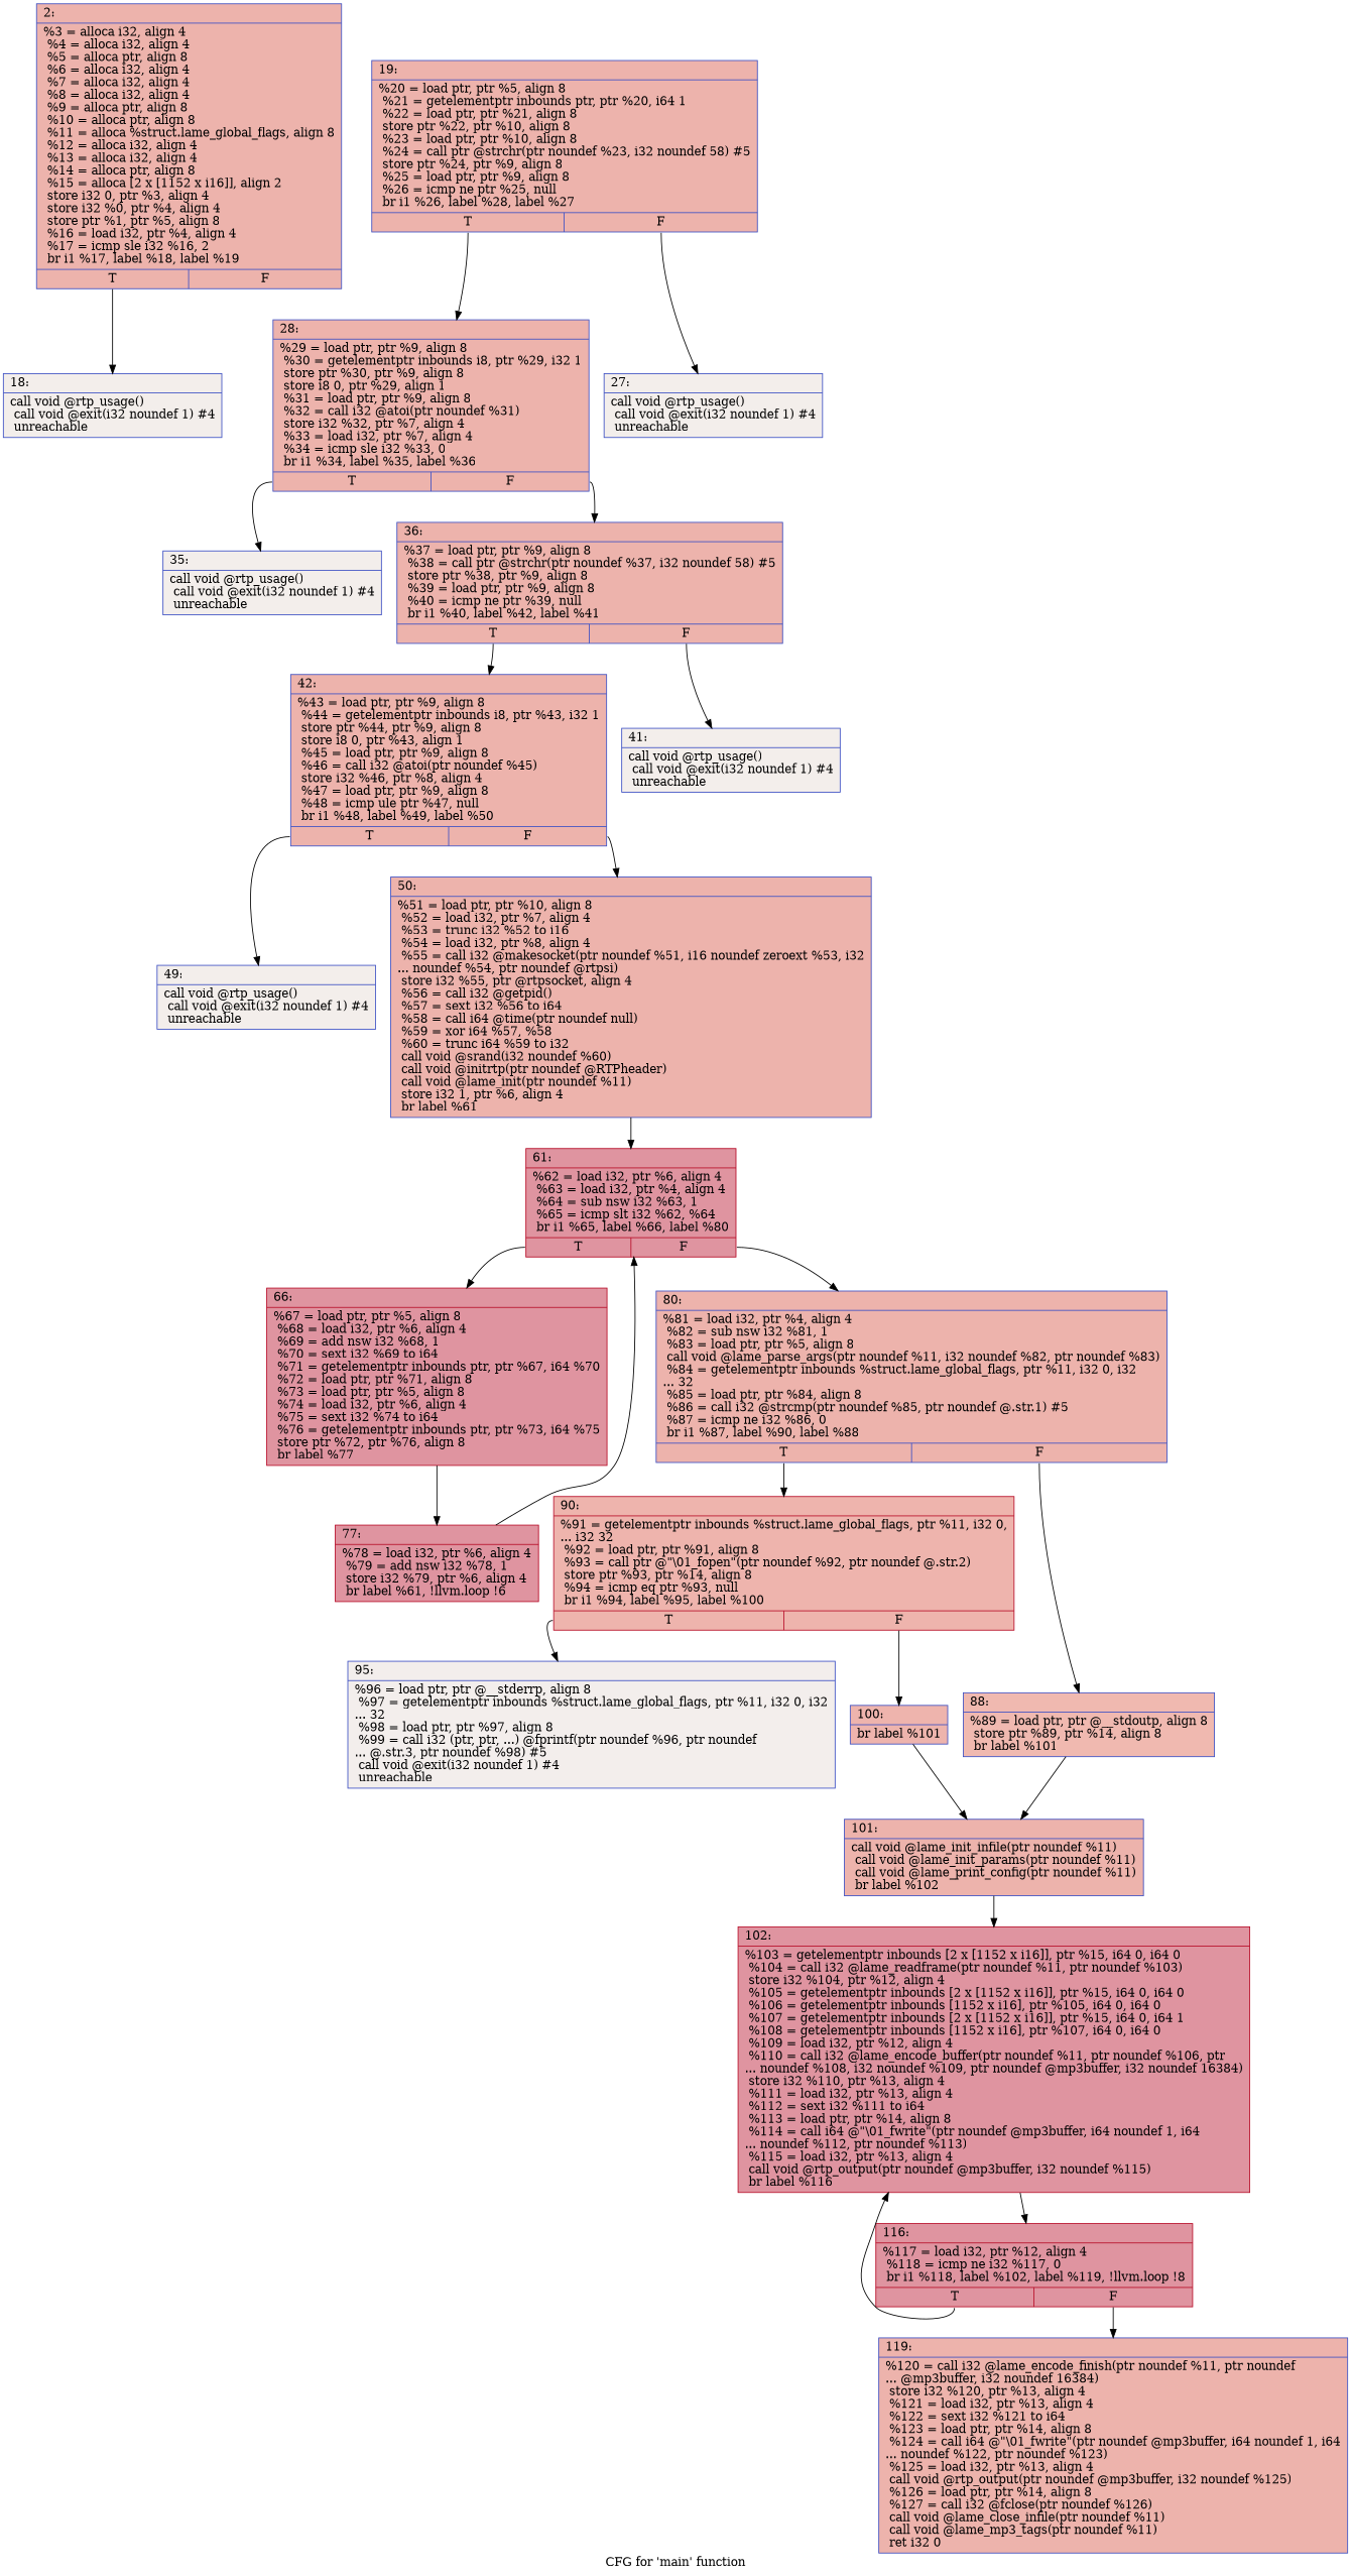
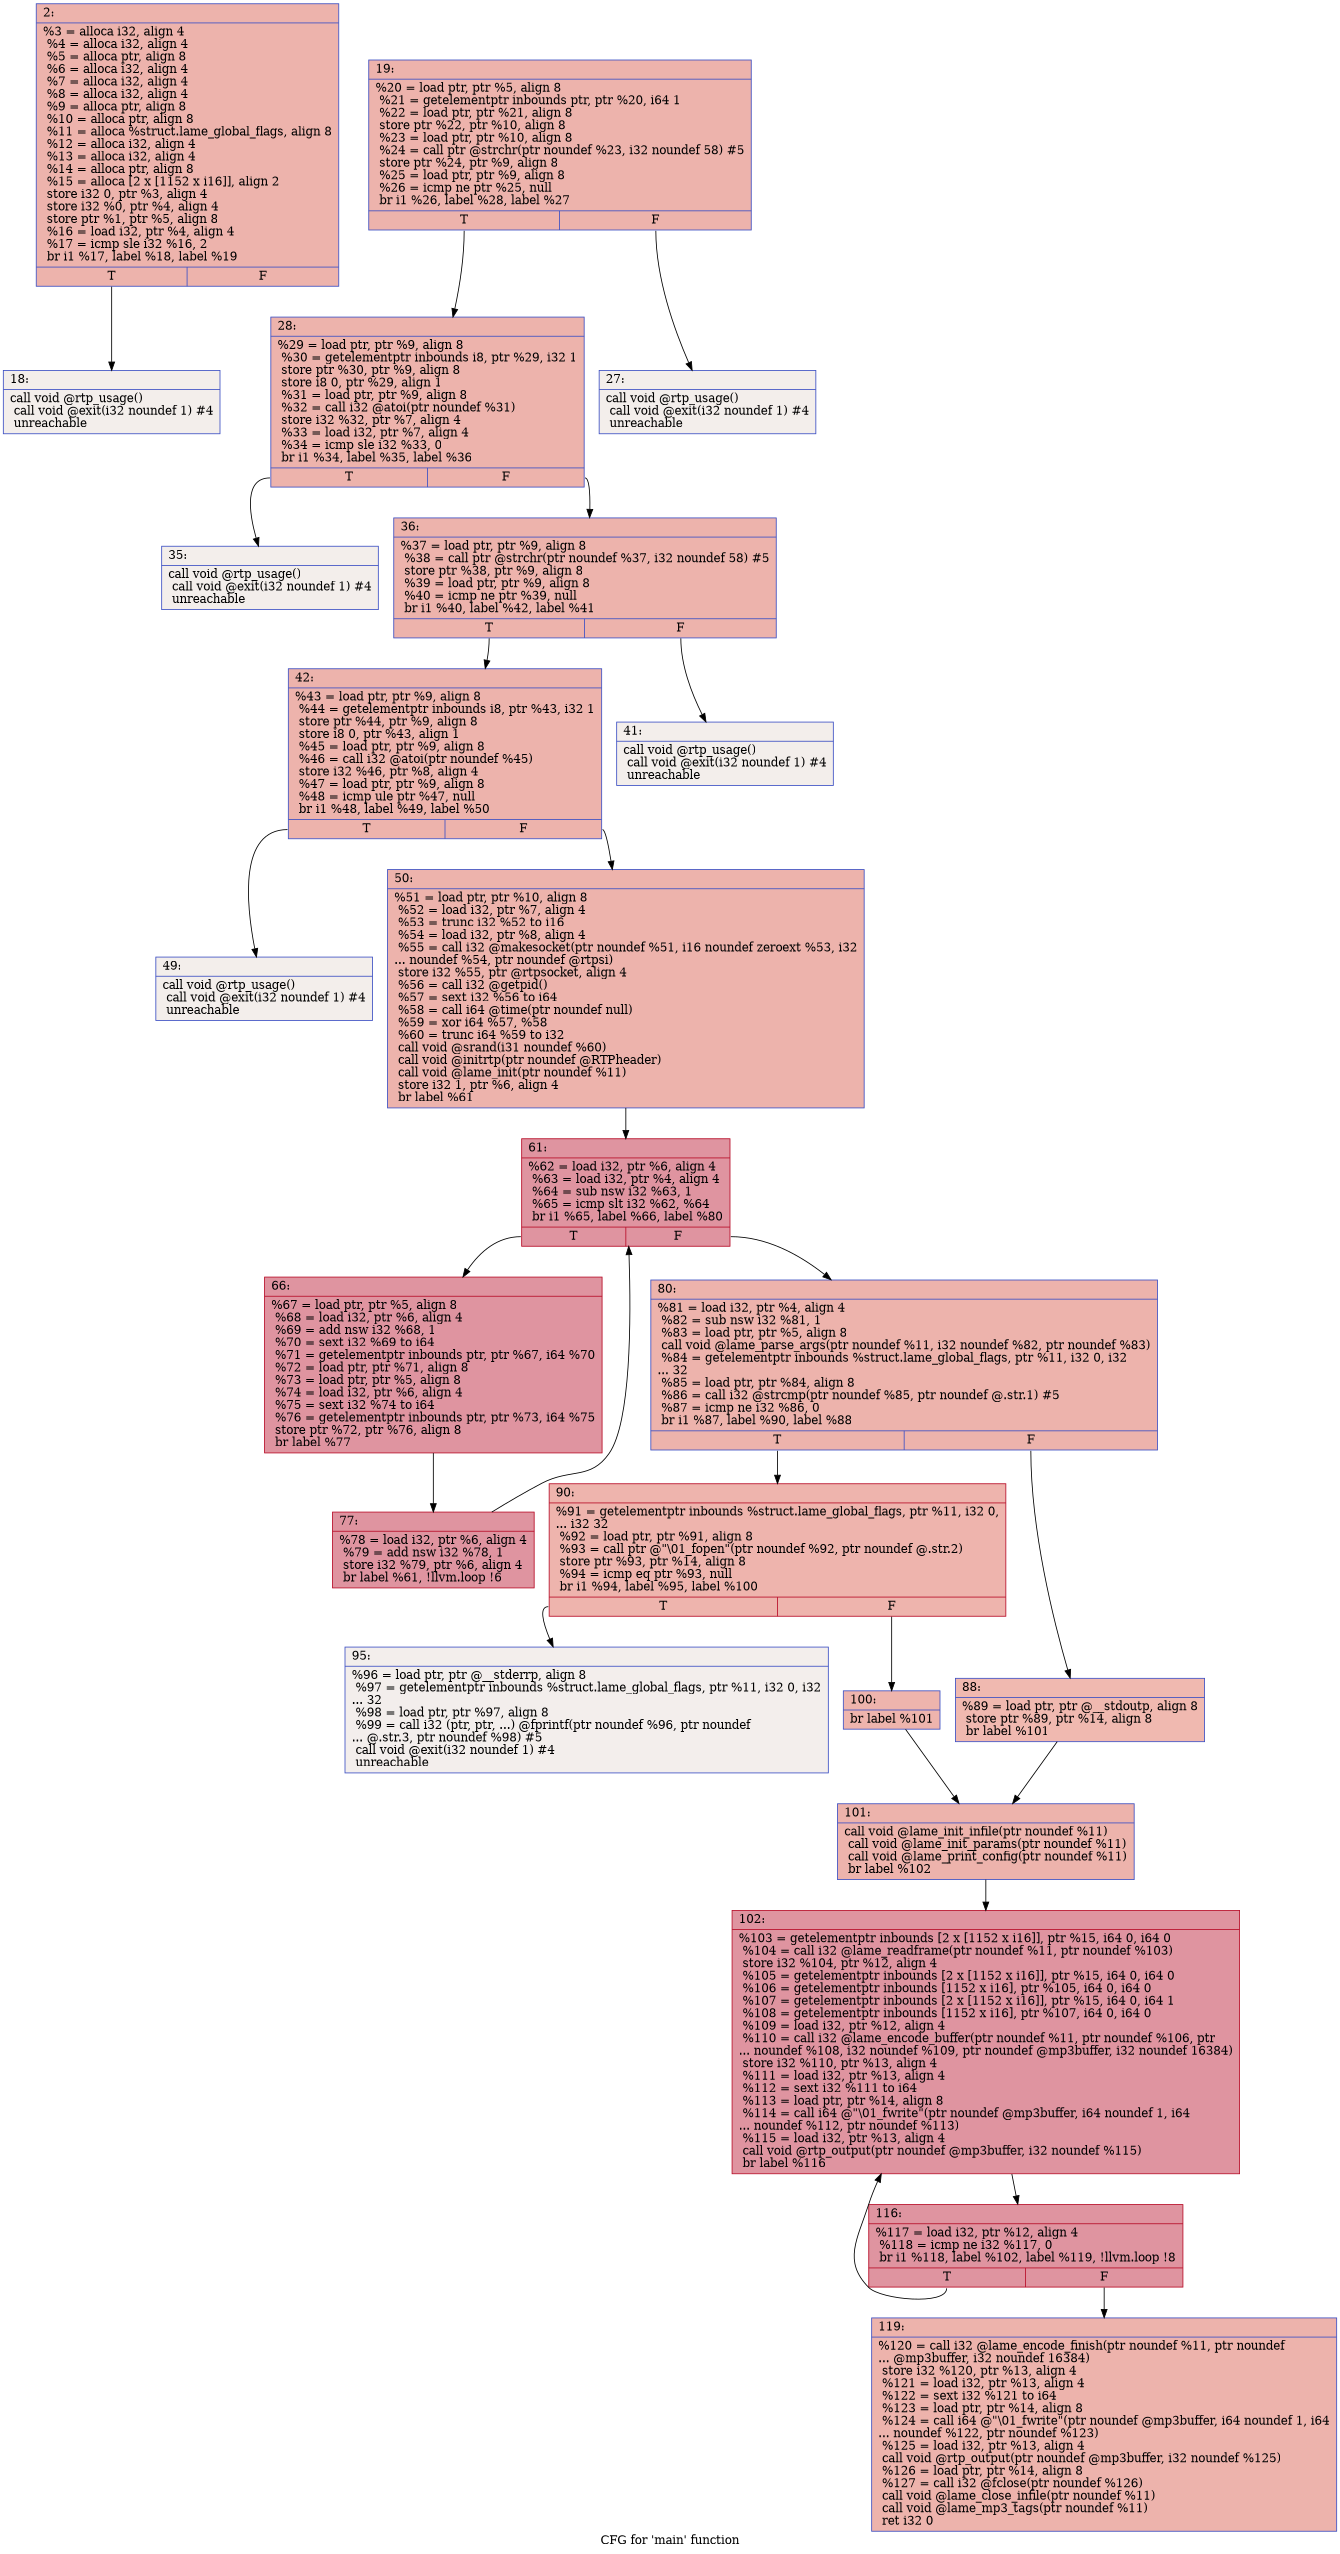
  digraph {
    fontname="DejaVu Serif"
    label="CFG for 'main' function"
    node [color="#3d50c3ff" fillcolor="#d6524470" fontname="DejaVu Serif" shape=record style=filled]
    edge [fontname="DejaVu Serif" tailport=s0]
    n1 [label="{2:\l|  %3 = alloca i32, align 4\l  %4 = alloca i32, align 4\l  %5 = alloca ptr, align 8\l  %6 = alloca i32, align 4\l  %7 = alloca i32, align 4\l  %8 = alloca i32, align 4\l  %9 = alloca ptr, align 8\l  %10 = alloca ptr, align 8\l  %11 = alloca %struct.lame_global_flags, align 8\l  %12 = alloca i32, align 4\l  %13 = alloca i32, align 4\l  %14 = alloca ptr, align 8\l  %15 = alloca [2 x [1152 x i16]], align 2\l  store i32 0, ptr %3, align 4\l  store i32 %0, ptr %4, align 4\l  store ptr %1, ptr %5, align 8\l  %16 = load i32, ptr %4, align 4\l  %17 = icmp sle i32 %16, 2\l  br i1 %17, label %18, label %19\l|{<s0>T|<s1>F}}"]
    n2 [fillcolor="#e5d8d170" label="{18:\l|  call void @rtp_usage()\l  call void @exit(i32 noundef 1) #4\l  unreachable\l}"]
    n3 [label="{19:\l|  %20 = load ptr, ptr %5, align 8\l  %21 = getelementptr inbounds ptr, ptr %20, i64 1\l  %22 = load ptr, ptr %21, align 8\l  store ptr %22, ptr %10, align 8\l  %23 = load ptr, ptr %10, align 8\l  %24 = call ptr @strchr(ptr noundef %23, i32 noundef 58) #5\l  store ptr %24, ptr %9, align 8\l  %25 = load ptr, ptr %9, align 8\l  %26 = icmp ne ptr %25, null\l  br i1 %26, label %28, label %27\l|{<s0>T|<s1>F}}"]
    n4 [label="{28:\l|  %29 = load ptr, ptr %9, align 8\l  %30 = getelementptr inbounds i8, ptr %29, i32 1\l  store ptr %30, ptr %9, align 8\l  store i8 0, ptr %29, align 1\l  %31 = load ptr, ptr %9, align 8\l  %32 = call i32 @atoi(ptr noundef %31)\l  store i32 %32, ptr %7, align 4\l  %33 = load i32, ptr %7, align 4\l  %34 = icmp sle i32 %33, 0\l  br i1 %34, label %35, label %36\l|{<s0>T|<s1>F}}"]
    n5 [fillcolor="#e5d8d170" label="{27:\l|  call void @rtp_usage()\l  call void @exit(i32 noundef 1) #4\l  unreachable\l}"]
    n6 [fillcolor="#e5d8d170" label="{35:\l|  call void @rtp_usage()\l  call void @exit(i32 noundef 1) #4\l  unreachable\l}"]
    n7 [label="{36:\l|  %37 = load ptr, ptr %9, align 8\l  %38 = call ptr @strchr(ptr noundef %37, i32 noundef 58) #5\l  store ptr %38, ptr %9, align 8\l  %39 = load ptr, ptr %9, align 8\l  %40 = icmp ne ptr %39, null\l  br i1 %40, label %42, label %41\l|{<s0>T|<s1>F}}"]
    n8 [label="{42:\l|  %43 = load ptr, ptr %9, align 8\l  %44 = getelementptr inbounds i8, ptr %43, i32 1\l  store ptr %44, ptr %9, align 8\l  store i8 0, ptr %43, align 1\l  %45 = load ptr, ptr %9, align 8\l  %46 = call i32 @atoi(ptr noundef %45)\l  store i32 %46, ptr %8, align 4\l  %47 = load ptr, ptr %9, align 8\l  %48 = icmp ule ptr %47, null\l  br i1 %48, label %49, label %50\l|{<s0>T|<s1>F}}"]
    n9 [fillcolor="#e5d8d170" label="{41:\l|  call void @rtp_usage()\l  call void @exit(i32 noundef 1) #4\l  unreachable\l}"]
    n10 [fillcolor="#e5d8d170" label="{49:\l|  call void @rtp_usage()\l  call void @exit(i32 noundef 1) #4\l  unreachable\l}"]
-   n11 [label="{50:\l|  %51 = load ptr, ptr %10, align 8\l  %52 = load i32, ptr %7, align 4\l  %53 = trunc i32 %52 to i16\l  %54 = load i32, ptr %8, align 4\l  %55 = call i32 @makesocket(ptr noundef %51, i16 noundef zeroext %53, i32\l... noundef %54, ptr noundef @rtpsi)\l  store i32 %55, ptr @rtpsocket, align 4\l  %56 = call i32 @getpid()\l  %57 = sext i32 %56 to i64\l  %58 = call i64 @time(ptr noundef null)\l  %59 = xor i64 %57, %58\l  %60 = trunc i64 %59 to i32\l  call void @srand(i32 noundef %60)\l  call void @initrtp(ptr noundef @RTPheader)\l  call void @lame_init(ptr noundef %11)\l  store i32 1, ptr %6, align 4\l  br label %61\l}"]
+   n11 [label="{50:\l|  %51 = load ptr, ptr %10, align 8\l  %52 = load i32, ptr %7, align 4\l  %53 = trunc i32 %52 to i16\l  %54 = load i32, ptr %8, align 4\l  %55 = call i32 @makesocket(ptr noundef %51, i16 noundef zeroext %53, i32\l... noundef %54, ptr noundef @rtpsi)\l  store i32 %55, ptr @rtpsocket, align 4\l  %56 = call i32 @getpid()\l  %57 = sext i32 %56 to i64\l  %58 = call i64 @time(ptr noundef null)\l  %59 = xor i64 %57, %58\l  %60 = trunc i64 %59 to i32\l  call void @srand(i31 noundef %60)\l  call void @initrtp(ptr noundef @RTPheader)\l  call void @lame_init(ptr noundef %11)\l  store i32 1, ptr %6, align 4\l  br label %61\l}"]
    n12 [color="#b70d28ff" fillcolor="#b70d2870" label="{61:\l|  %62 = load i32, ptr %6, align 4\l  %63 = load i32, ptr %4, align 4\l  %64 = sub nsw i32 %63, 1\l  %65 = icmp slt i32 %62, %64\l  br i1 %65, label %66, label %80\l|{<s0>T|<s1>F}}"]
    n13 [color="#b70d28ff" fillcolor="#b70d2870" label="{66:\l|  %67 = load ptr, ptr %5, align 8\l  %68 = load i32, ptr %6, align 4\l  %69 = add nsw i32 %68, 1\l  %70 = sext i32 %69 to i64\l  %71 = getelementptr inbounds ptr, ptr %67, i64 %70\l  %72 = load ptr, ptr %71, align 8\l  %73 = load ptr, ptr %5, align 8\l  %74 = load i32, ptr %6, align 4\l  %75 = sext i32 %74 to i64\l  %76 = getelementptr inbounds ptr, ptr %73, i64 %75\l  store ptr %72, ptr %76, align 8\l  br label %77\l}"]
    n14 [label="{80:\l|  %81 = load i32, ptr %4, align 4\l  %82 = sub nsw i32 %81, 1\l  %83 = load ptr, ptr %5, align 8\l  call void @lame_parse_args(ptr noundef %11, i32 noundef %82, ptr noundef %83)\l  %84 = getelementptr inbounds %struct.lame_global_flags, ptr %11, i32 0, i32\l... 32\l  %85 = load ptr, ptr %84, align 8\l  %86 = call i32 @strcmp(ptr noundef %85, ptr noundef @.str.1) #5\l  %87 = icmp ne i32 %86, 0\l  br i1 %87, label %90, label %88\l|{<s0>T|<s1>F}}"]
    n15 [color="#b70d28ff" fillcolor="#b70d2870" label="{77:\l|  %78 = load i32, ptr %6, align 4\l  %79 = add nsw i32 %78, 1\l  store i32 %79, ptr %6, align 4\l  br label %61, !llvm.loop !6\l}"]
    n16 [color="#b70d28ff" fillcolor="#d8564670" label="{90:\l|  %91 = getelementptr inbounds %struct.lame_global_flags, ptr %11, i32 0,\l... i32 32\l  %92 = load ptr, ptr %91, align 8\l  %93 = call ptr @\"\\01_fopen\"(ptr noundef %92, ptr noundef @.str.2)\l  store ptr %93, ptr %14, align 8\l  %94 = icmp eq ptr %93, null\l  br i1 %94, label %95, label %100\l|{<s0>T|<s1>F}}"]
    n17 [fillcolor="#de614d70" label="{88:\l|  %89 = load ptr, ptr @__stdoutp, align 8\l  store ptr %89, ptr %14, align 8\l  br label %101\l}"]
    n18 [fillcolor="#e3d9d370" label="{95:\l|  %96 = load ptr, ptr @__stderrp, align 8\l  %97 = getelementptr inbounds %struct.lame_global_flags, ptr %11, i32 0, i32\l... 32\l  %98 = load ptr, ptr %97, align 8\l  %99 = call i32 (ptr, ptr, ...) @fprintf(ptr noundef %96, ptr noundef\l... @.str.3, ptr noundef %98) #5\l  call void @exit(i32 noundef 1) #4\l  unreachable\l}"]
    n19 [fillcolor="#d8564670" label="{100:\l|  br label %101\l}"]
    n20 [label="{101:\l|  call void @lame_init_infile(ptr noundef %11)\l  call void @lame_init_params(ptr noundef %11)\l  call void @lame_print_config(ptr noundef %11)\l  br label %102\l}"]
    n21 [color="#b70d28ff" fillcolor="#b70d2870" label="{102:\l|  %103 = getelementptr inbounds [2 x [1152 x i16]], ptr %15, i64 0, i64 0\l  %104 = call i32 @lame_readframe(ptr noundef %11, ptr noundef %103)\l  store i32 %104, ptr %12, align 4\l  %105 = getelementptr inbounds [2 x [1152 x i16]], ptr %15, i64 0, i64 0\l  %106 = getelementptr inbounds [1152 x i16], ptr %105, i64 0, i64 0\l  %107 = getelementptr inbounds [2 x [1152 x i16]], ptr %15, i64 0, i64 1\l  %108 = getelementptr inbounds [1152 x i16], ptr %107, i64 0, i64 0\l  %109 = load i32, ptr %12, align 4\l  %110 = call i32 @lame_encode_buffer(ptr noundef %11, ptr noundef %106, ptr\l... noundef %108, i32 noundef %109, ptr noundef @mp3buffer, i32 noundef 16384)\l  store i32 %110, ptr %13, align 4\l  %111 = load i32, ptr %13, align 4\l  %112 = sext i32 %111 to i64\l  %113 = load ptr, ptr %14, align 8\l  %114 = call i64 @\"\\01_fwrite\"(ptr noundef @mp3buffer, i64 noundef 1, i64\l... noundef %112, ptr noundef %113)\l  %115 = load i32, ptr %13, align 4\l  call void @rtp_output(ptr noundef @mp3buffer, i32 noundef %115)\l  br label %116\l}"]
    n22 [color="#b70d28ff" fillcolor="#b70d2870" label="{116:\l|  %117 = load i32, ptr %12, align 4\l  %118 = icmp ne i32 %117, 0\l  br i1 %118, label %102, label %119, !llvm.loop !8\l|{<s0>T|<s1>F}}"]
    n23 [label="{119:\l|  %120 = call i32 @lame_encode_finish(ptr noundef %11, ptr noundef\l... @mp3buffer, i32 noundef 16384)\l  store i32 %120, ptr %13, align 4\l  %121 = load i32, ptr %13, align 4\l  %122 = sext i32 %121 to i64\l  %123 = load ptr, ptr %14, align 8\l  %124 = call i64 @\"\\01_fwrite\"(ptr noundef @mp3buffer, i64 noundef 1, i64\l... noundef %122, ptr noundef %123)\l  %125 = load i32, ptr %13, align 4\l  call void @rtp_output(ptr noundef @mp3buffer, i32 noundef %125)\l  %126 = load ptr, ptr %14, align 8\l  %127 = call i32 @fclose(ptr noundef %126)\l  call void @lame_close_infile(ptr noundef %11)\l  call void @lame_mp3_tags(ptr noundef %11)\l  ret i32 0\l}"]
    n1 -> n2
    n3 -> n4
    n3 -> n5 [tailport=s1]
    n4 -> n6
    n4 -> n7 [tailport=s1]
    n7 -> n8
    n7 -> n9 [tailport=s1]
    n8 -> n10
    n8 -> n11 [tailport=s1]
    n11 -> n12
    n12 -> n13
    n12 -> n14 [tailport=s1]
    n13 -> n15
    n14 -> n16
    n14 -> n17 [tailport=s1]
    n15 -> n12
    n16 -> n18
    n16 -> n19 [tailport=s1]
    n17 -> n20
    n19 -> n20
    n20 -> n21
    n21 -> n22
    n22 -> n21
    n22 -> n23 [tailport=s1]
  }
